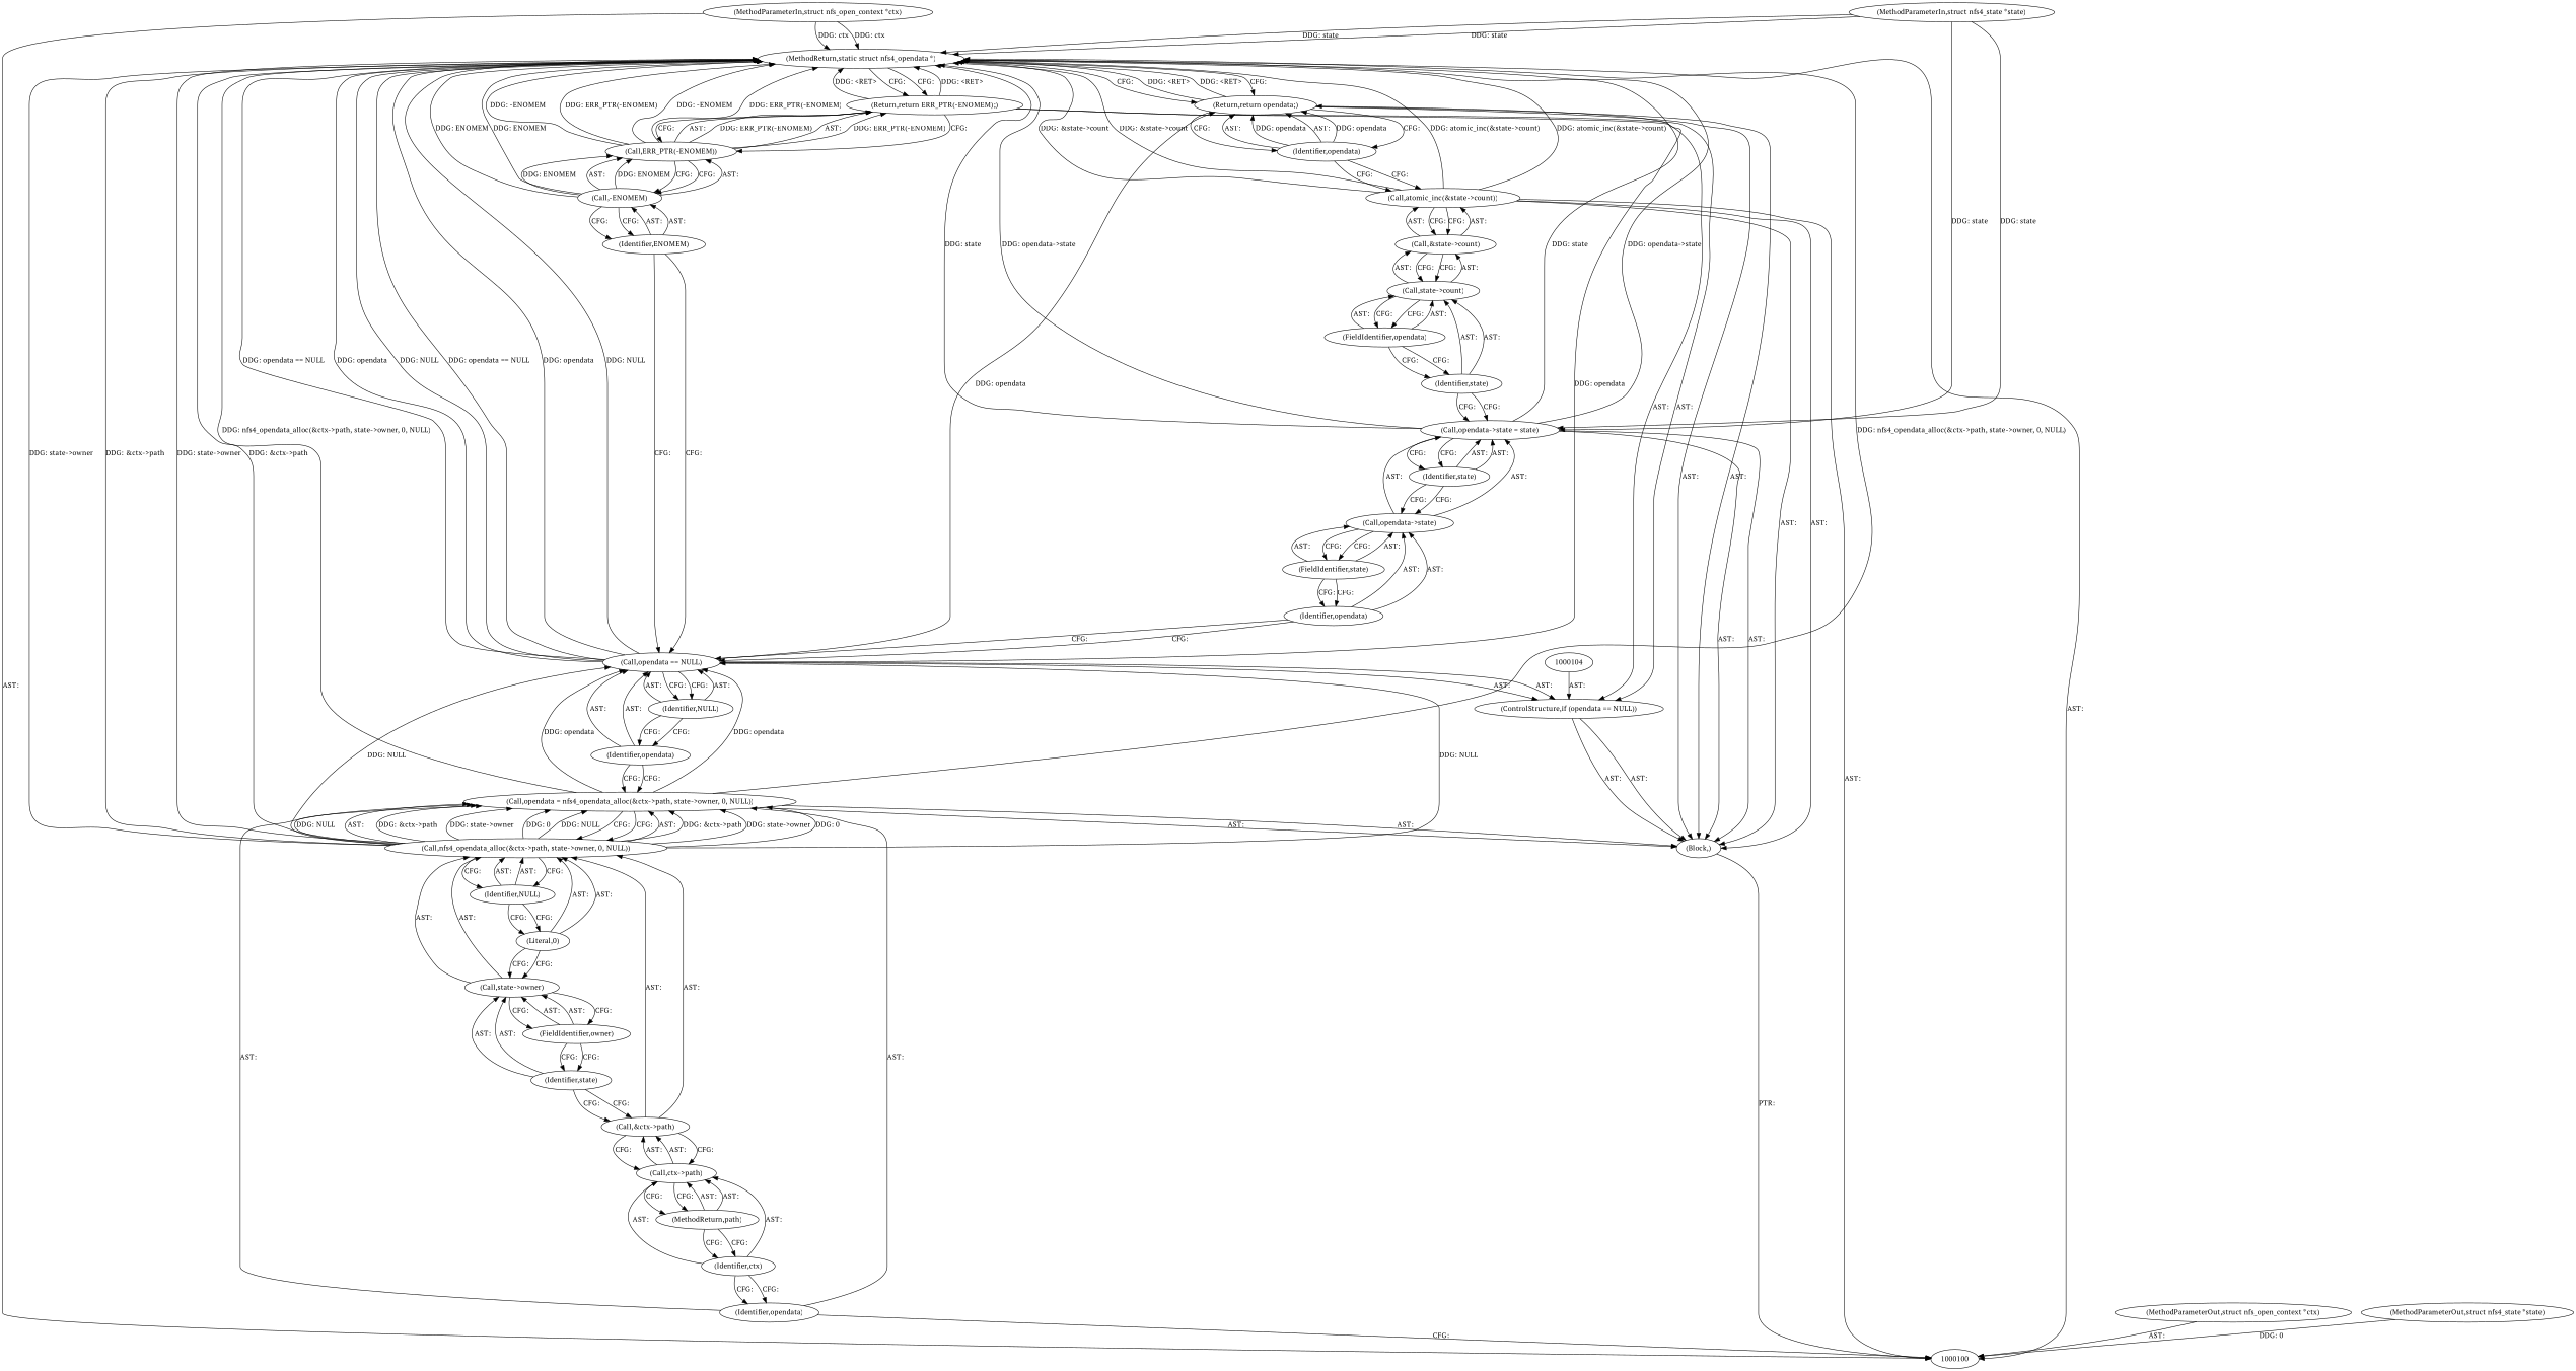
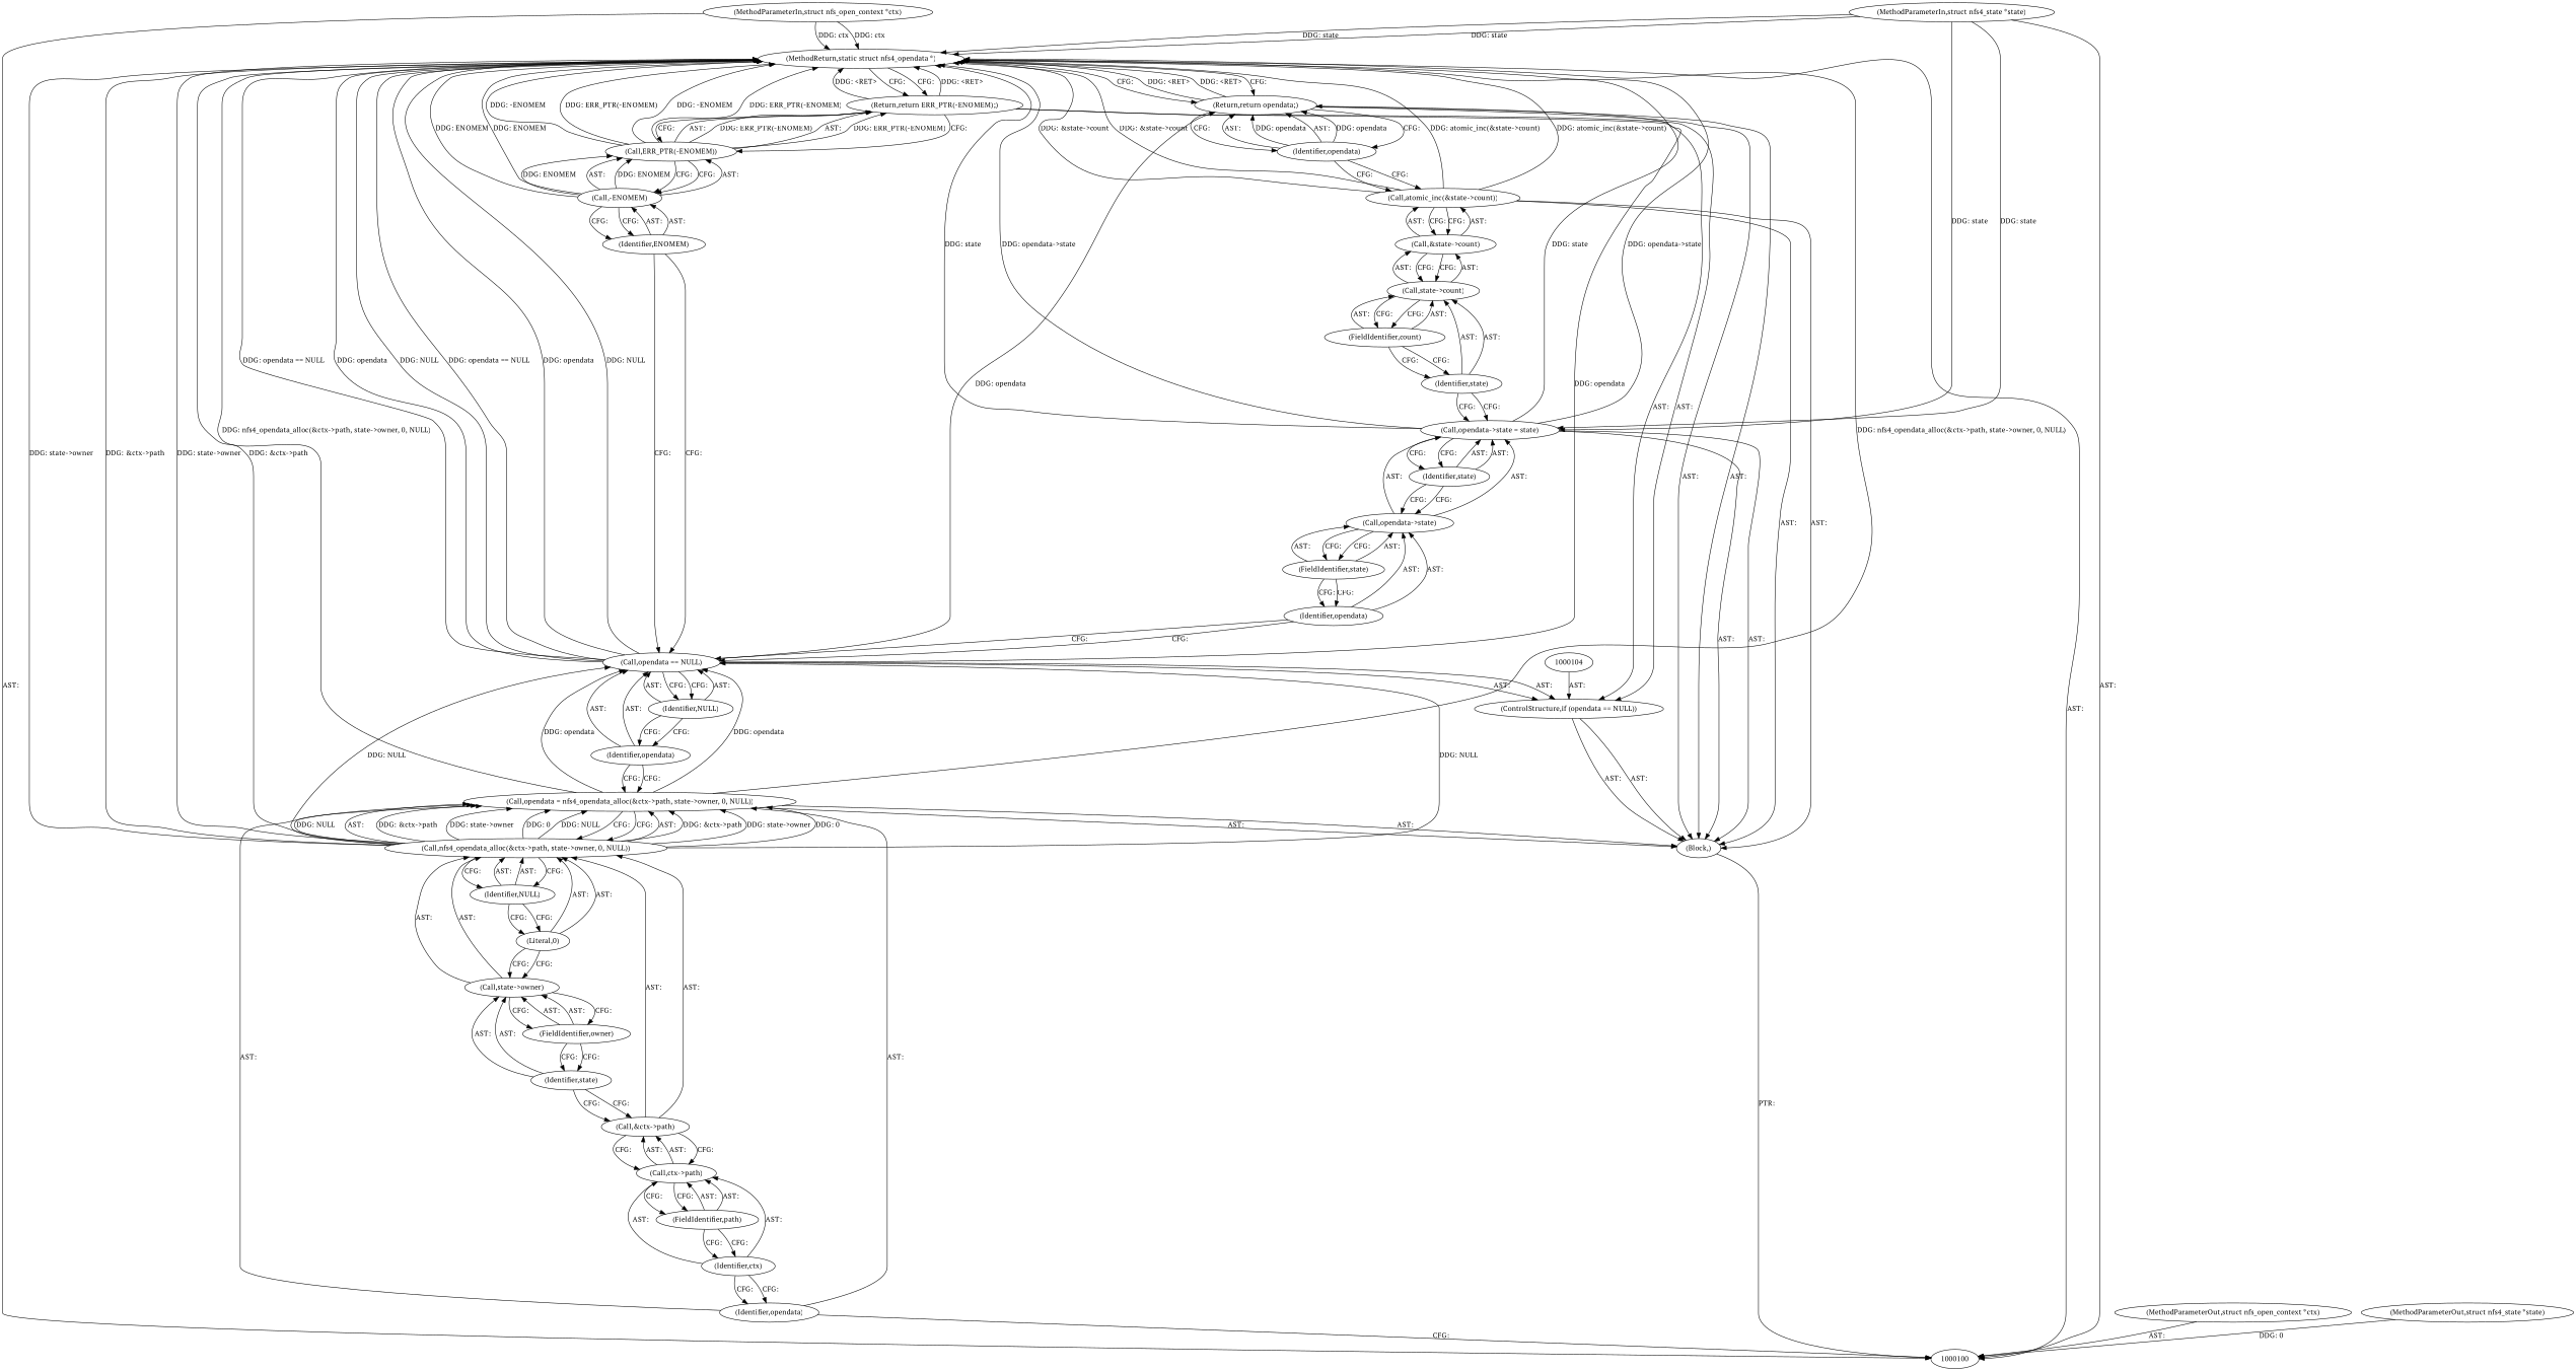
  digraph {
    fontname="PT Serif"
    node [fontname="PT Serif"]
    edge [fontname="PT Serif"]
    n1 [label="(MethodReturn,static struct nfs4_opendata *)"]
    n2 [label="(Return,return opendata;)"]
    n3 [label="(Return,return ERR_PTR(-ENOMEM);)"]
    1000100
    n5 [label="(Identifier,opendata)"]
    n6 [label="(Block,)"]
    n7 [label="(ControlStructure,if (opendata == NULL))"]
    n8 [label="(Call,ERR_PTR(-ENOMEM))"]
    n9 [label="(MethodParameterIn,struct nfs_open_context *ctx)"]
    n10 [label="(MethodParameterOut,struct nfs_open_context *ctx)"]
    n11 [label="(MethodParameterIn,struct nfs4_state *state)"]
    n12 [label="(Call,opendata->state = state)"]
    n13 [label="(Identifier,state)"]
    n14 [label="(MethodParameterOut,struct nfs4_state *state)"]
    n15 [label="(Call,atomic_inc(&state->count))"]
    n16 [label="(Call,&state->count)"]
    n17 [label="(Call,opendata = nfs4_opendata_alloc(&ctx->path, state->owner, 0, NULL))"]
    n18 [label="(Call,nfs4_opendata_alloc(&ctx->path, state->owner, 0, NULL))"]
    n19 [label="(Call,opendata == NULL)"]
    n20 [label="(Identifier,NULL)"]
    n21 [label="(Identifier,NULL)"]
    n22 [label="(Identifier,opendata)"]
    n23 [label="(Literal,0)"]
    n24 [label="(Call,&ctx->path)"]
    n25 [label="(Call,ctx->path)"]
-   n26 [label="(MethodReturn,path)"]
+   n26 [label="(FieldIdentifier,path)"]
    n27 [label="(Identifier,ctx)"]
    n28 [label="(Call,state->owner)"]
    n29 [label="(FieldIdentifier,owner)"]
    n30 [label="(Identifier,state)"]
    n31 [label="(Identifier,opendata)"]
    n32 [label="(Call,-ENOMEM)"]
    n33 [label="(Identifier,ENOMEM)"]
    n34 [label="(FieldIdentifier,state)"]
    n35 [label="(Call,opendata->state)"]
    n36 [label="(Identifier,opendata)"]
    n37 [label="(Call,state->count)"]
-   n38 [label="(FieldIdentifier,opendata)"]
+   n38 [label="(FieldIdentifier,count)"]
    n39 [label="(Identifier,state)"]
    1000104
    n1 -> n2 [label="CFG: "]
    n1 -> n2 [label="CFG: "]
    n1 -> n3 [label="CFG: "]
    n1 -> n3 [label="CFG: "]
    n1 -> 1000100 [label="AST: "]
    n2 -> n1 [label="DDG: <RET>"]
    n2 -> n1 [label="DDG: <RET>"]
    n2 -> n5 [label="CFG: "]
    n2 -> n5 [label="CFG: "]
    n2 -> n6 [label="AST: "]
    n2 -> n6 [label="AST: "]
    n3 -> n1 [label="DDG: <RET>"]
    n3 -> n1 [label="DDG: <RET>"]
    n3 -> n7 [label="AST: "]
    n3 -> n7 [label="AST: "]
    n3 -> n8 [label="CFG: "]
    n3 -> n8 [label="CFG: "]
    n5 -> n2 [label="AST: "]
    n5 -> n2 [label="DDG: opendata"]
    n5 -> n2 [label="AST: "]
    n5 -> n2 [label="DDG: opendata"]
    n5 -> n15 [label="CFG: "]
    n5 -> n15 [label="CFG: "]
    n6 -> 1000100 [label="PTR: "]
    n7 -> n6 [label="AST: "]
    n7 -> n6 [label="AST: "]
    n8 -> n1 [label="DDG: -ENOMEM"]
    n8 -> n1 [label="DDG: ERR_PTR(-ENOMEM)"]
    n8 -> n1 [label="DDG: -ENOMEM"]
    n8 -> n1 [label="DDG: ERR_PTR(-ENOMEM)"]
    n8 -> n3 [label="AST: "]
    n8 -> n3 [label="DDG: ERR_PTR(-ENOMEM)"]
    n8 -> n3 [label="AST: "]
    n8 -> n3 [label="DDG: ERR_PTR(-ENOMEM)"]
    n8 -> n32 [label="CFG: "]
    n8 -> n32 [label="CFG: "]
    n9 -> n1 [label="DDG: ctx"]
    n9 -> n1 [label="DDG: ctx"]
    n9 -> 1000100 [label="AST: "]
    n10 -> 1000100 [label="AST: "]
    n11 -> n1 [label="DDG: state"]
    n11 -> n1 [label="DDG: state"]
-   n15 -> 1000100 [label="AST: "]
+   n11 -> 1000100 [label="AST: "]
    n11 -> n12 [label="DDG: state"]
    n11 -> n12 [label="DDG: state"]
    n12 -> n1 [label="DDG: state"]
    n12 -> n1 [label="DDG: opendata->state"]
    n12 -> n1 [label="DDG: state"]
    n12 -> n1 [label="DDG: opendata->state"]
    n12 -> n6 [label="AST: "]
    n12 -> n6 [label="AST: "]
    n12 -> n13 [label="CFG: "]
    n12 -> n13 [label="CFG: "]
    n13 -> n12 [label="AST: "]
    n13 -> n12 [label="AST: "]
    n13 -> n35 [label="CFG: "]
    n13 -> n35 [label="CFG: "]
    n14 -> 1000100 [label="DDG: 0"]
    n15 -> n1 [label="DDG: atomic_inc(&state->count)"]
    n15 -> n1 [label="DDG: &state->count"]
    n15 -> n1 [label="DDG: atomic_inc(&state->count)"]
    n15 -> n1 [label="DDG: &state->count"]
    n15 -> n6 [label="AST: "]
    n15 -> n6 [label="AST: "]
    n15 -> n16 [label="CFG: "]
    n15 -> n16 [label="CFG: "]
    n16 -> n15 [label="AST: "]
    n16 -> n15 [label="AST: "]
    n16 -> n37 [label="CFG: "]
    n16 -> n37 [label="CFG: "]
    n17 -> n1 [label="DDG: nfs4_opendata_alloc(&ctx->path, state->owner, 0, NULL)"]
    n17 -> n1 [label="DDG: nfs4_opendata_alloc(&ctx->path, state->owner, 0, NULL)"]
    n17 -> n6 [label="AST: "]
    n17 -> n6 [label="AST: "]
    n17 -> n18 [label="CFG: "]
    n17 -> n18 [label="CFG: "]
    n17 -> n19 [label="DDG: opendata"]
    n17 -> n19 [label="DDG: opendata"]
    n18 -> n1 [label="DDG: &ctx->path"]
    n18 -> n1 [label="DDG: state->owner"]
    n18 -> n1 [label="DDG: &ctx->path"]
    n18 -> n1 [label="DDG: state->owner"]
    n18 -> n17 [label="AST: "]
    n18 -> n17 [label="DDG: &ctx->path"]
    n18 -> n17 [label="DDG: state->owner"]
    n18 -> n17 [label="DDG: 0"]
    n18 -> n17 [label="DDG: NULL"]
    n18 -> n17 [label="AST: "]
    n18 -> n17 [label="DDG: &ctx->path"]
    n18 -> n17 [label="DDG: state->owner"]
    n18 -> n17 [label="DDG: 0"]
    n18 -> n17 [label="DDG: NULL"]
    n18 -> n19 [label="DDG: NULL"]
    n18 -> n19 [label="DDG: NULL"]
    n18 -> n20 [label="CFG: "]
    n18 -> n20 [label="CFG: "]
    n19 -> n1 [label="DDG: opendata == NULL"]
    n19 -> n1 [label="DDG: opendata"]
    n19 -> n1 [label="DDG: NULL"]
    n19 -> n1 [label="DDG: opendata == NULL"]
    n19 -> n1 [label="DDG: opendata"]
    n19 -> n1 [label="DDG: NULL"]
    n19 -> n2 [label="DDG: opendata"]
    n19 -> n2 [label="DDG: opendata"]
    n19 -> n7 [label="AST: "]
    n19 -> n7 [label="AST: "]
    n19 -> n21 [label="CFG: "]
    n19 -> n21 [label="CFG: "]
    n20 -> n18 [label="AST: "]
    n20 -> n18 [label="AST: "]
    n20 -> n23 [label="CFG: "]
    n20 -> n23 [label="CFG: "]
    n21 -> n19 [label="AST: "]
    n21 -> n19 [label="AST: "]
    n21 -> n31 [label="CFG: "]
    n21 -> n31 [label="CFG: "]
    n22 -> 1000100 [label="CFG: "]
    n22 -> n17 [label="AST: "]
    n22 -> n17 [label="AST: "]
    n23 -> n18 [label="AST: "]
    n23 -> n18 [label="AST: "]
    n23 -> n28 [label="CFG: "]
    n23 -> n28 [label="CFG: "]
    n24 -> n18 [label="AST: "]
    n24 -> n18 [label="AST: "]
    n24 -> n25 [label="CFG: "]
    n24 -> n25 [label="CFG: "]
    n25 -> n24 [label="AST: "]
    n25 -> n24 [label="AST: "]
    n25 -> n26 [label="CFG: "]
    n25 -> n26 [label="CFG: "]
    n26 -> n25 [label="AST: "]
    n26 -> n25 [label="AST: "]
    n26 -> n27 [label="CFG: "]
    n26 -> n27 [label="CFG: "]
    n27 -> n22 [label="CFG: "]
    n27 -> n22 [label="CFG: "]
    n27 -> n25 [label="AST: "]
    n27 -> n25 [label="AST: "]
    n28 -> n18 [label="AST: "]
    n28 -> n18 [label="AST: "]
    n28 -> n29 [label="CFG: "]
    n28 -> n29 [label="CFG: "]
    n29 -> n28 [label="AST: "]
    n29 -> n28 [label="AST: "]
    n29 -> n30 [label="CFG: "]
    n29 -> n30 [label="CFG: "]
    n30 -> n24 [label="CFG: "]
    n30 -> n24 [label="CFG: "]
    n30 -> n28 [label="AST: "]
    n30 -> n28 [label="AST: "]
    n31 -> n17 [label="CFG: "]
    n31 -> n17 [label="CFG: "]
    n31 -> n19 [label="AST: "]
    n31 -> n19 [label="AST: "]
    n32 -> n1 [label="DDG: ENOMEM"]
    n32 -> n1 [label="DDG: ENOMEM"]
    n32 -> n8 [label="AST: "]
    n32 -> n8 [label="DDG: ENOMEM"]
    n32 -> n8 [label="AST: "]
    n32 -> n8 [label="DDG: ENOMEM"]
    n32 -> n33 [label="CFG: "]
    n32 -> n33 [label="CFG: "]
    n33 -> n19 [label="CFG: "]
    n33 -> n19 [label="CFG: "]
    n33 -> n32 [label="AST: "]
    n33 -> n32 [label="AST: "]
    n34 -> n35 [label="AST: "]
    n34 -> n35 [label="AST: "]
    n34 -> n36 [label="CFG: "]
    n34 -> n36 [label="CFG: "]
    n35 -> n12 [label="AST: "]
    n35 -> n12 [label="AST: "]
    n35 -> n34 [label="CFG: "]
    n35 -> n34 [label="CFG: "]
    n36 -> n19 [label="CFG: "]
    n36 -> n19 [label="CFG: "]
    n36 -> n35 [label="AST: "]
    n36 -> n35 [label="AST: "]
    n37 -> n16 [label="AST: "]
    n37 -> n16 [label="AST: "]
    n37 -> n38 [label="CFG: "]
    n37 -> n38 [label="CFG: "]
    n38 -> n37 [label="AST: "]
    n38 -> n37 [label="AST: "]
    n38 -> n39 [label="CFG: "]
    n38 -> n39 [label="CFG: "]
    n39 -> n12 [label="CFG: "]
    n39 -> n12 [label="CFG: "]
    n39 -> n37 [label="AST: "]
    n39 -> n37 [label="AST: "]
    1000104 -> n7 [label="AST: "]
  }
